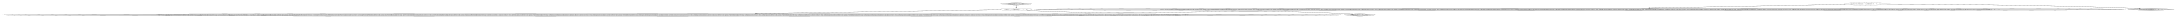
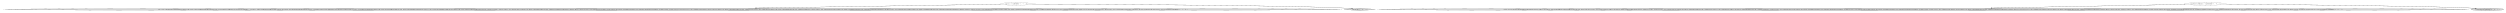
  digraph {
    fontname="Roboto Mono"
    node [fillcolor=lightgray fontname="Roboto Mono" shape=ellipse style=filled]
    edge [fontname="Roboto Mono" style=bold]
    n1 [fillcolor=white label="compress = true@@@3@@@['1', '1', '0']"]
    n2 [label="return new CreateBackgroundModeACLable(){@Override public ACLCreateModePathAndBytesable<String> creatingParentsIfNeeded(){createParentsIfNeeded = truereturn asACLCreateModePathAndBytesable()}@Override public ACLCreateModePathAndBytesable<String> creatingParentContainersIfNeeded(){setCreateParentsAsContainers()return creatingParentsIfNeeded()}@Override public ACLPathAndBytesable<String> withProtectedEphemeralSequential(){return this.withProtectedEphemeralSequential()}@Override public BackgroundPathAndBytesable<String> withACL(List<ACL> aclList){return this.withACL(aclList)}@Override public PathAndBytesable<String> inBackground(BackgroundCallback callback,Object context){return this.inBackground(callback,context)}@Override public PathAndBytesable<String> inBackground(BackgroundCallback callback,Object context,Executor executor){return this.inBackground(callback,context,executor)}@Override public PathAndBytesable<String> inBackground(){return this.inBackground()}@Override public PathAndBytesable<String> inBackground(Object context){return this.inBackground(context)}@Override public PathAndBytesable<String> inBackground(BackgroundCallback callback){return this.inBackground(callback)}@Override public PathAndBytesable<String> inBackground(BackgroundCallback callback,Executor executor){return this.inBackground(callback,executor)}@Override public ACLBackgroundPathAndBytesable<String> withMode(CreateMode mode){return this.withMode(mode)}@Override public String forPath(String path,byte(( data){return this.forPath(path,data)}@Override public String forPath(String path){return this.forPath(path)}}@@@4@@@['1', '1', '0']"]
    n3 [label="compressed['1', '0', '0']" shape=diamond]
    n4 [label="return new ProtectACLCreateModePathAndBytesable<String>(){@Override public ACLCreateModeBackgroundPathAndBytesable<String> withProtection(){return this.withProtection()}@Override public BackgroundPathAndBytesable<String> withACL(List<ACL> aclList){return this.withACL(aclList)}@Override public PathAndBytesable<String> inBackground(){return this.inBackground()}@Override public PathAndBytesable<String> inBackground(Object context){return this.inBackground(context)}@Override public PathAndBytesable<String> inBackground(BackgroundCallback callback){return this.inBackground(callback)}@Override public PathAndBytesable<String> inBackground(BackgroundCallback callback,Object context){return this.inBackground(callback,context)}@Override public PathAndBytesable<String> inBackground(BackgroundCallback callback,Executor executor){return this.inBackground(callback,executor)}@Override public PathAndBytesable<String> inBackground(BackgroundCallback callback,Object context,Executor executor){return this.inBackground(callback,context,executor)}@Override public ACLBackgroundPathAndBytesable<String> withMode(CreateMode mode){return this.withMode(mode)}@Override public String forPath(String path,byte(( data){return this.forPath(path,data)}@Override public String forPath(String path){return this.forPath(path)}}@@@4@@@['0', '0', '1']"]
    n5 [fillcolor=white label="createParentsIfNeeded = true@@@3@@@['0', '0', '1']"]
-   n6 [label="creatingParentsIfNeeded['0', '0', '1']" shape=diamond]
-   n7 [label="compressed['0', '1', '0']" shape=diamond]
+   n6 [label="creatingParentsIfNeeded['0', '0', '1']"]
    n1 -> n2
    n1 -> n3
    n5 -> n4
    n5 -> n6
-   n7 -> n1
  }
